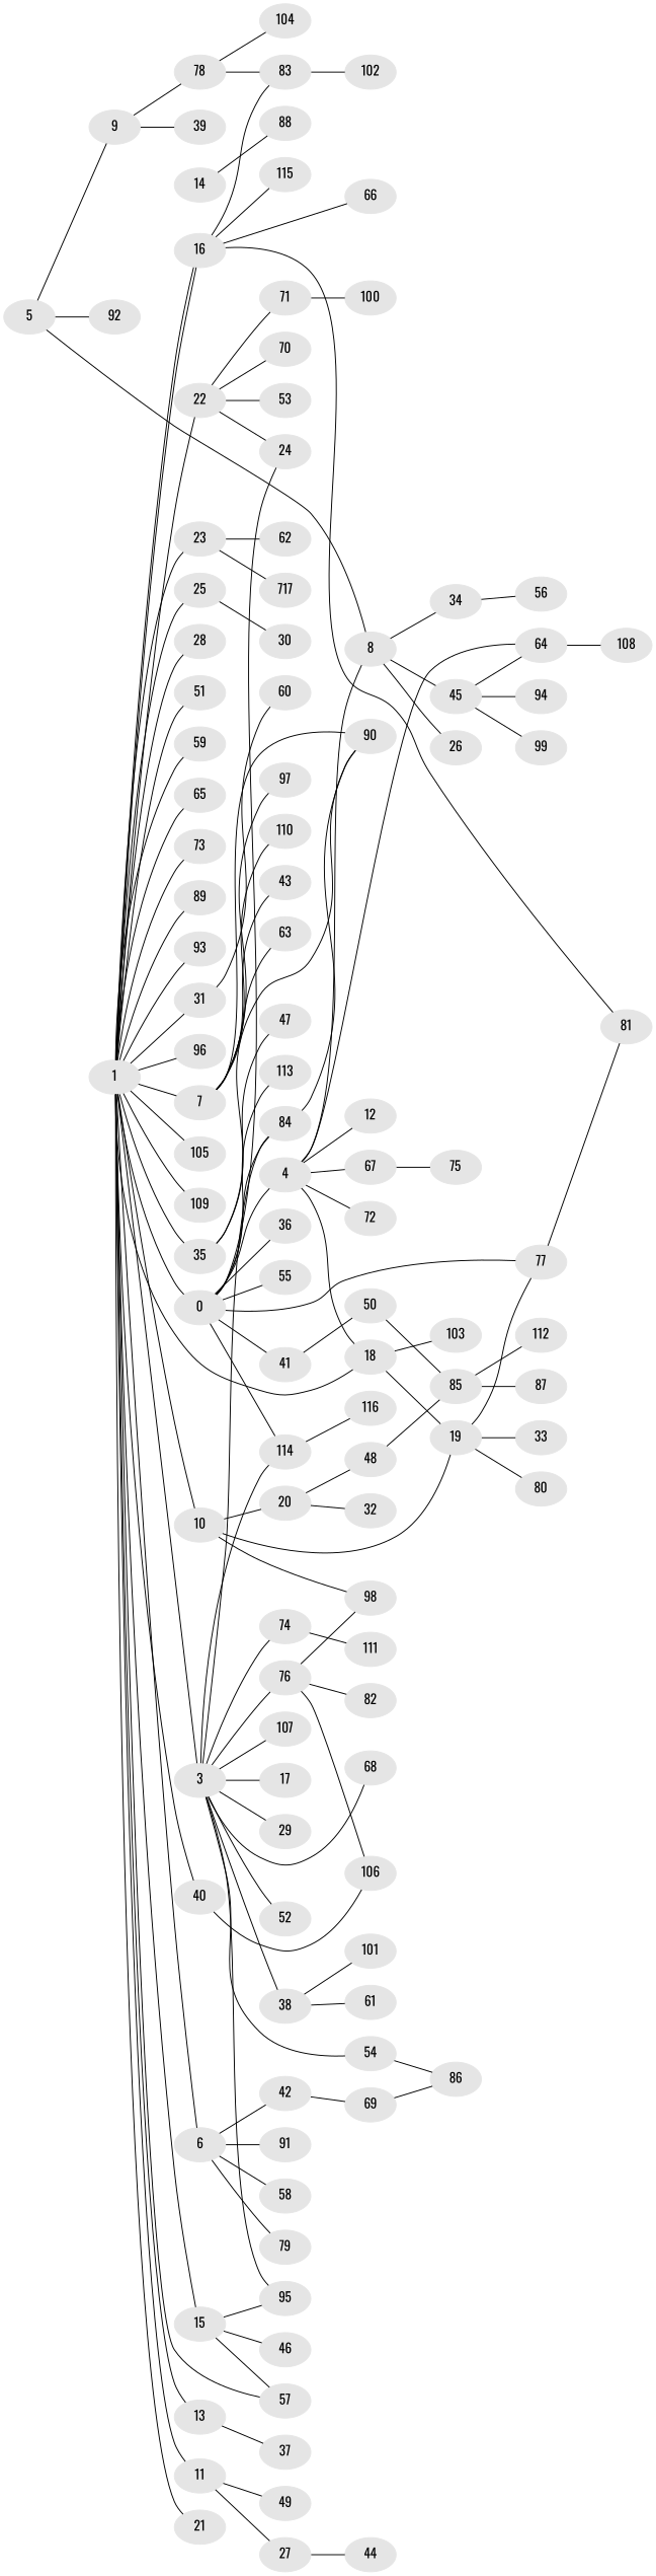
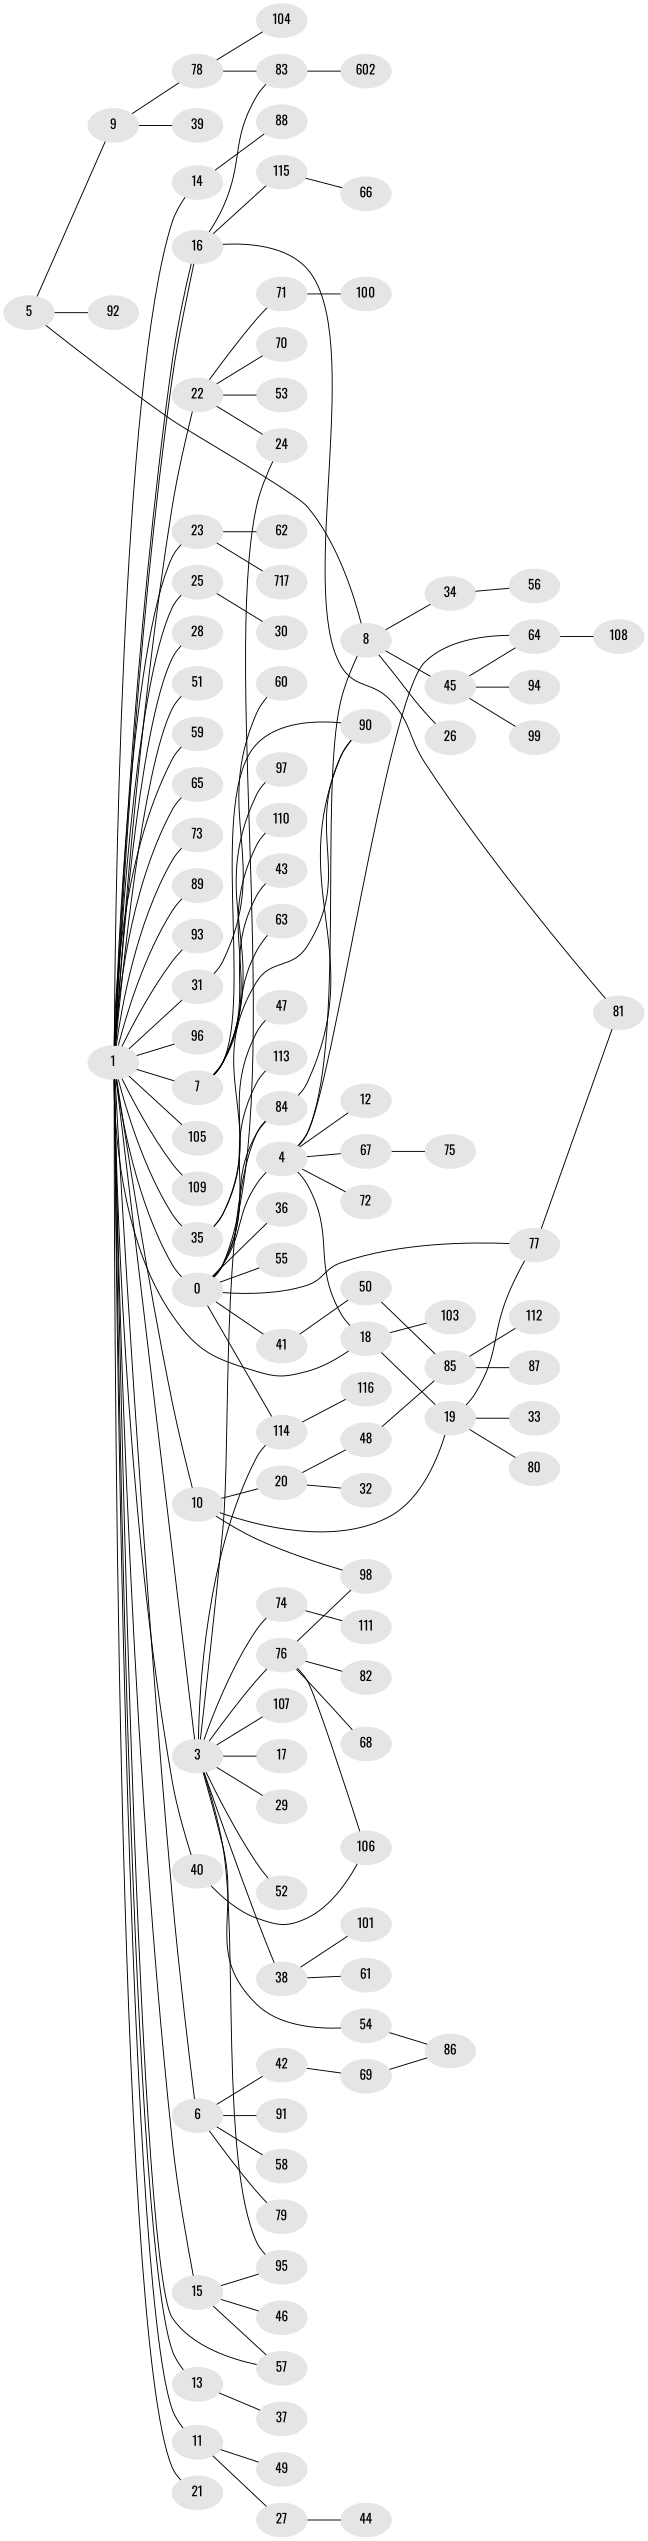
  graph {
    fontname=Oswald
    rankdir=LR
    node [color=gray90 fontname=Oswald style=filled]
    edge [fontname=Oswald]
    n1 [label=0]
    1
    3
    6
    7
    10
    11
    13
    14
    15
    16
    18
    21
    22
    23
    25
    28
    31
    35
    40
    51
    59
    65
    73
    89
    93
    96
    105
    109
    57
    4
    24
    36
    41
    55
    77
    84
    113
    114
    17
    29
    38
    52
    54
    68
    74
    76
    95
    107
    42
    58
    79
    91
    43
    63
    90
    97
    110
    19
    20
    98
    27
    49
    37
    88
    46
    66
    81
    83
    115
    103
    70
    53
    71
    62
    n76 [label=717]
    30
    60
    47
    106
    8
    12
    64
    67
    72
    50
    116
    5
    9
    92
    61
    101
    86
    111
    82
    26
    34
    45
    108
    75
    39
    78
    69
    56
    94
    99
    104
    33
    80
    32
    48
    44
-   102
+   102 [label=602]
    85
    100
    87
    112
    n1 -- 4
    n1 -- 24
    n1 -- 36
    n1 -- 41
    n1 -- 55
    n1 -- 77
    n1 -- 84
    n1 -- 113
    n1 -- 114
    1 -- n1
    1 -- 3
    1 -- 6
    1 -- 7
    1 -- 10
    1 -- 11
    1 -- 13
+   1 -- 14
    1 -- 15
    1 -- 16
    1 -- 16
    1 -- 18
    1 -- 21
    1 -- 22
    1 -- 23
    1 -- 25
    1 -- 28
    1 -- 31
    1 -- 35
    1 -- 40
    1 -- 51
    1 -- 59
    1 -- 65
    1 -- 73
    1 -- 89
    1 -- 93
    1 -- 96
    1 -- 105
    1 -- 109
    1 -- 57
    3 -- 84
    3 -- 114
    3 -- 17
    3 -- 29
    3 -- 38
    3 -- 52
    3 -- 54
-   3 -- 68
+   76 -- 68
    3 -- 74
    3 -- 76
    3 -- 95
    3 -- 107
    6 -- 42
    6 -- 58
    6 -- 79
    6 -- 91
    7 -- 43
    7 -- 63
    7 -- 90
    7 -- 97
    7 -- 110
    10 -- 19
    10 -- 20
    10 -- 98
    11 -- 27
    11 -- 49
    13 -- 37
    14 -- 88
    15 -- 57
    15 -- 95
    15 -- 46
-   16 -- 66
+   115 -- 66
    16 -- 81
    16 -- 83
    16 -- 115
    18 -- 19
    18 -- 103
    22 -- 24
    22 -- 70
    22 -- 53
    22 -- 71
    23 -- 62
    23 -- n76
    25 -- 30
    31 -- 60
    35 -- 90
    35 -- 47
    40 -- 106
    4 -- 18
    4 -- 8
    4 -- 12
    4 -- 64
    4 -- 67
    4 -- 72
    41 -- 50
    77 -- 81
    84 -- 90
    114 -- 116
    38 -- 61
    38 -- 101
    54 -- 86
    74 -- 111
    76 -- 98
    76 -- 106
    76 -- 82
    42 -- 69
    19 -- 77
    19 -- 33
    19 -- 80
    20 -- 32
    20 -- 48
    27 -- 44
    83 -- 102
    71 -- 100
    8 -- 26
    8 -- 34
    8 -- 45
    64 -- 108
    67 -- 75
    50 -- 85
    5 -- 8
    5 -- 9
    5 -- 92
    9 -- 39
    9 -- 78
    34 -- 56
    45 -- 64
    45 -- 94
    45 -- 99
    78 -- 83
    78 -- 104
    69 -- 86
    48 -- 85
    85 -- 87
    85 -- 112
  }
